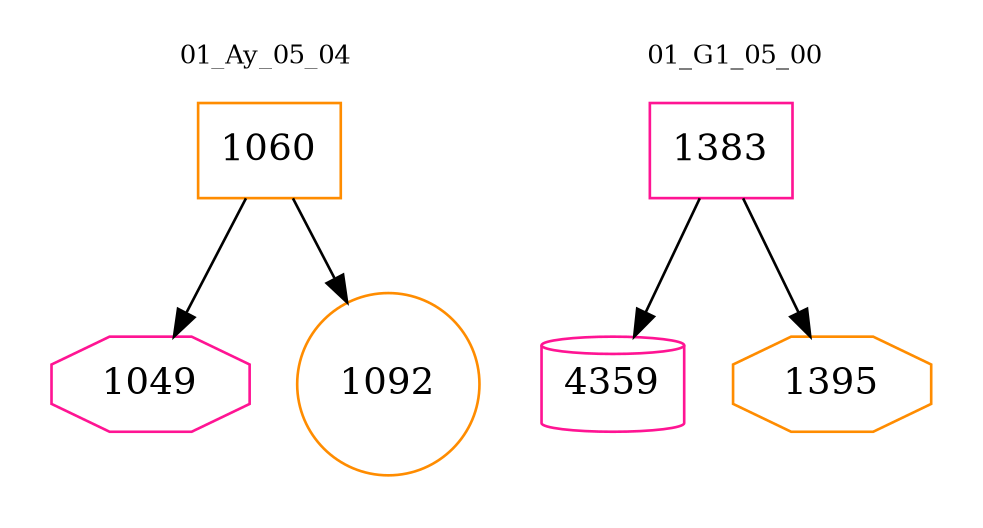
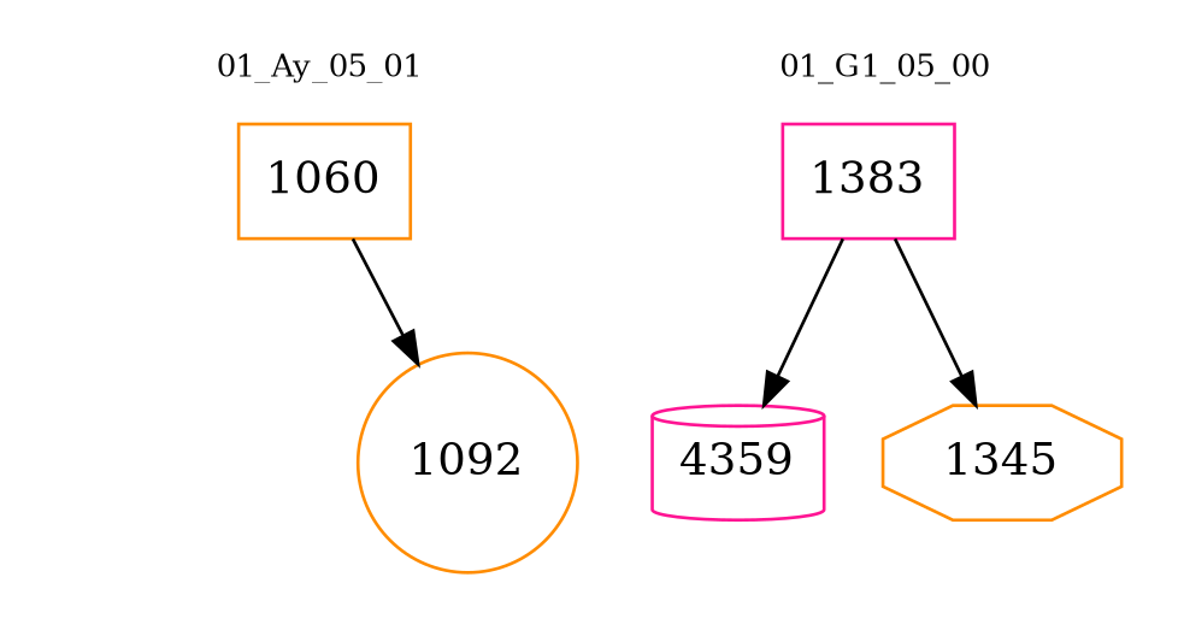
  digraph {
    node [color=darkorange shape=box]
    edge [color=black]
    n1 [label=1060]
-   n2 [color=deeppink label=1049 shape=octagon]
    n3 [label=1092 shape=circle]
    n4 [color=deeppink label=1383]
    n5 [color=deeppink label=4359 shape=cylinder]
-   n6 [label=1395 shape=octagon]
+   n6 [label=1345 shape=octagon]
    subgraph cluster_1 {
      color=white
      fontsize=10
-     label="01_Ay_05_04"
+     label="01_Ay_05_01"
      n1
-     n2
      n3
    }
    subgraph cluster_2 {
      color=white
      fontsize=10
      label="01_G1_05_00"
      n4
      n5
      n6
    }
-   n1 -> n2
    n1 -> n3
    n4 -> n5
    n4 -> n6
  }
